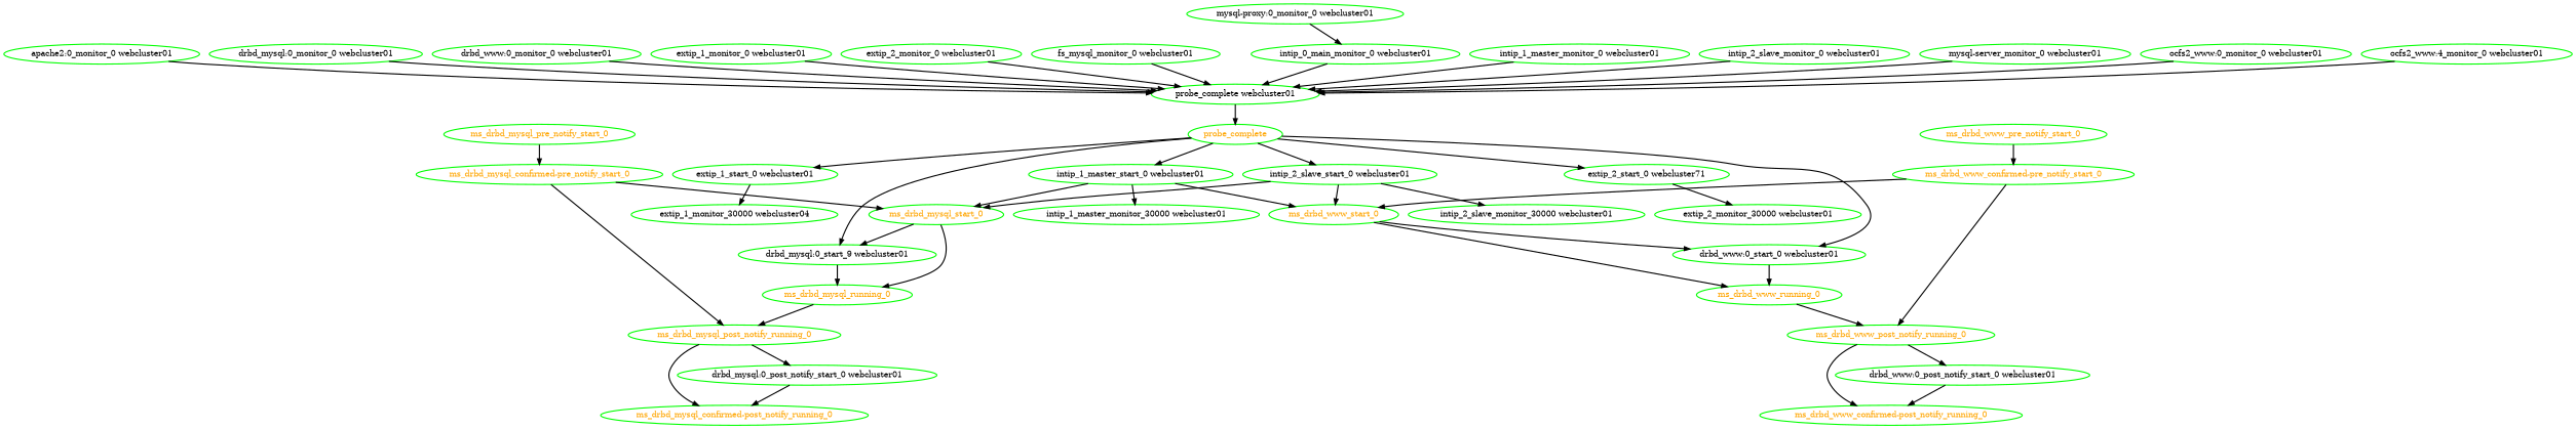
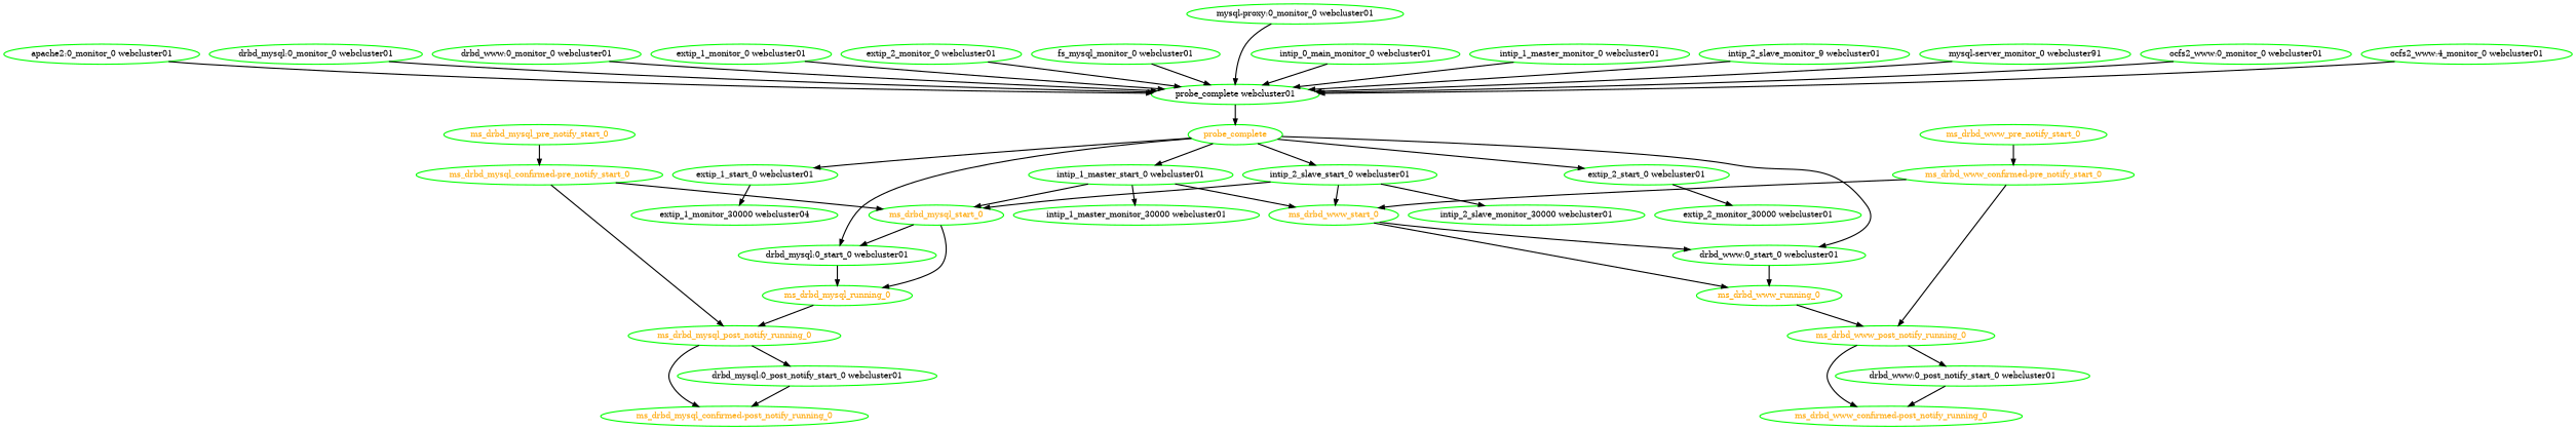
  digraph {
    node [color=green fontcolor=black style=bold]
    edge [style=bold]
    "apache2:0_monitor_0 webcluster01"
    "probe_complete webcluster01"
    probe_complete [fontcolor=orange]
-   "drbd_mysql:0_start_0 webcluster01" [label="drbd_mysql:0_start_9 webcluster01"]
+   "drbd_mysql:0_start_0 webcluster01"
    "drbd_www:0_start_0 webcluster01"
    "extip_1_start_0 webcluster01"
-   "extip_2_start_0 webcluster01" [label="extip_2_start_0 webcluster71"]
+   "extip_2_start_0 webcluster01"
    "intip_1_master_start_0 webcluster01"
    "intip_2_slave_start_0 webcluster01"
    "drbd_mysql:0_monitor_0 webcluster01"
    "ms_drbd_mysql_confirmed-post_notify_running_0" [fontcolor=orange]
    "drbd_mysql:0_post_notify_start_0 webcluster01"
    ms_drbd_mysql_running_0 [fontcolor=orange]
    ms_drbd_mysql_post_notify_running_0 [fontcolor=orange]
    "drbd_www:0_monitor_0 webcluster01"
    "ms_drbd_www_confirmed-post_notify_running_0" [fontcolor=orange]
    "drbd_www:0_post_notify_start_0 webcluster01"
    ms_drbd_www_running_0 [fontcolor=orange]
    ms_drbd_www_post_notify_running_0 [fontcolor=orange]
    "extip_1_monitor_0 webcluster01"
    n21 [label="extip_1_monitor_30000 webcluster04"]
    "extip_2_monitor_0 webcluster01"
    "extip_2_monitor_30000 webcluster01"
    "fs_mysql_monitor_0 webcluster01"
    "intip_0_main_monitor_0 webcluster01"
    "intip_1_master_monitor_0 webcluster01"
    "intip_1_master_monitor_30000 webcluster01"
    ms_drbd_mysql_start_0 [fontcolor=orange]
    ms_drbd_www_start_0 [fontcolor=orange]
-   "intip_2_slave_monitor_0 webcluster01"
+   "intip_2_slave_monitor_0 webcluster01" [label="intip_2_slave_monitor_9 webcluster01"]
    "intip_2_slave_monitor_30000 webcluster01"
    "ms_drbd_mysql_confirmed-pre_notify_start_0" [fontcolor=orange]
    ms_drbd_mysql_pre_notify_start_0 [fontcolor=orange]
    "ms_drbd_www_confirmed-pre_notify_start_0" [fontcolor=orange]
    ms_drbd_www_pre_notify_start_0 [fontcolor=orange]
    "mysql-proxy:0_monitor_0 webcluster01"
-   "mysql-server_monitor_0 webcluster01"
+   "mysql-server_monitor_0 webcluster01" [label="mysql-server_monitor_0 webcluster91"]
    "ocfs2_www:0_monitor_0 webcluster01"
    n39 [label="ocfs2_www:4_monitor_0 webcluster01"]
    "apache2:0_monitor_0 webcluster01" -> "probe_complete webcluster01"
    "probe_complete webcluster01" -> probe_complete
    probe_complete -> "drbd_mysql:0_start_0 webcluster01"
    probe_complete -> "drbd_www:0_start_0 webcluster01"
    probe_complete -> "extip_1_start_0 webcluster01"
    probe_complete -> "extip_2_start_0 webcluster01"
    probe_complete -> "intip_1_master_start_0 webcluster01"
    probe_complete -> "intip_2_slave_start_0 webcluster01"
    "drbd_mysql:0_start_0 webcluster01" -> ms_drbd_mysql_running_0
    "drbd_www:0_start_0 webcluster01" -> ms_drbd_www_running_0
    "extip_1_start_0 webcluster01" -> n21
    "extip_2_start_0 webcluster01" -> "extip_2_monitor_30000 webcluster01"
    "intip_1_master_start_0 webcluster01" -> "intip_1_master_monitor_30000 webcluster01"
    "intip_1_master_start_0 webcluster01" -> ms_drbd_mysql_start_0
    "intip_1_master_start_0 webcluster01" -> ms_drbd_www_start_0
    "intip_2_slave_start_0 webcluster01" -> ms_drbd_mysql_start_0
    "intip_2_slave_start_0 webcluster01" -> ms_drbd_www_start_0
    "intip_2_slave_start_0 webcluster01" -> "intip_2_slave_monitor_30000 webcluster01"
    "drbd_mysql:0_monitor_0 webcluster01" -> "probe_complete webcluster01"
    "drbd_mysql:0_post_notify_start_0 webcluster01" -> "ms_drbd_mysql_confirmed-post_notify_running_0"
    ms_drbd_mysql_running_0 -> ms_drbd_mysql_post_notify_running_0
    ms_drbd_mysql_post_notify_running_0 -> "ms_drbd_mysql_confirmed-post_notify_running_0"
    ms_drbd_mysql_post_notify_running_0 -> "drbd_mysql:0_post_notify_start_0 webcluster01"
    "drbd_www:0_monitor_0 webcluster01" -> "probe_complete webcluster01"
    "drbd_www:0_post_notify_start_0 webcluster01" -> "ms_drbd_www_confirmed-post_notify_running_0"
    ms_drbd_www_running_0 -> ms_drbd_www_post_notify_running_0
    ms_drbd_www_post_notify_running_0 -> "ms_drbd_www_confirmed-post_notify_running_0"
    ms_drbd_www_post_notify_running_0 -> "drbd_www:0_post_notify_start_0 webcluster01"
    "extip_1_monitor_0 webcluster01" -> "probe_complete webcluster01"
    "extip_2_monitor_0 webcluster01" -> "probe_complete webcluster01"
    "fs_mysql_monitor_0 webcluster01" -> "probe_complete webcluster01"
    "intip_0_main_monitor_0 webcluster01" -> "probe_complete webcluster01"
    "intip_1_master_monitor_0 webcluster01" -> "probe_complete webcluster01"
    ms_drbd_mysql_start_0 -> "drbd_mysql:0_start_0 webcluster01"
    ms_drbd_mysql_start_0 -> ms_drbd_mysql_running_0
    ms_drbd_www_start_0 -> "drbd_www:0_start_0 webcluster01"
    ms_drbd_www_start_0 -> ms_drbd_www_running_0
    "intip_2_slave_monitor_0 webcluster01" -> "probe_complete webcluster01"
    "ms_drbd_mysql_confirmed-pre_notify_start_0" -> ms_drbd_mysql_post_notify_running_0
    "ms_drbd_mysql_confirmed-pre_notify_start_0" -> ms_drbd_mysql_start_0
    ms_drbd_mysql_pre_notify_start_0 -> "ms_drbd_mysql_confirmed-pre_notify_start_0"
    "ms_drbd_www_confirmed-pre_notify_start_0" -> ms_drbd_www_post_notify_running_0
    "ms_drbd_www_confirmed-pre_notify_start_0" -> ms_drbd_www_start_0
    ms_drbd_www_pre_notify_start_0 -> "ms_drbd_www_confirmed-pre_notify_start_0"
-   "mysql-proxy:0_monitor_0 webcluster01" -> "intip_0_main_monitor_0 webcluster01"
+   "mysql-proxy:0_monitor_0 webcluster01" -> "probe_complete webcluster01"
    "mysql-server_monitor_0 webcluster01" -> "probe_complete webcluster01"
    "ocfs2_www:0_monitor_0 webcluster01" -> "probe_complete webcluster01"
    n39 -> "probe_complete webcluster01"
  }
